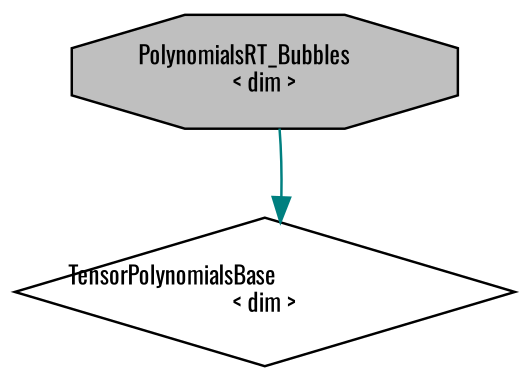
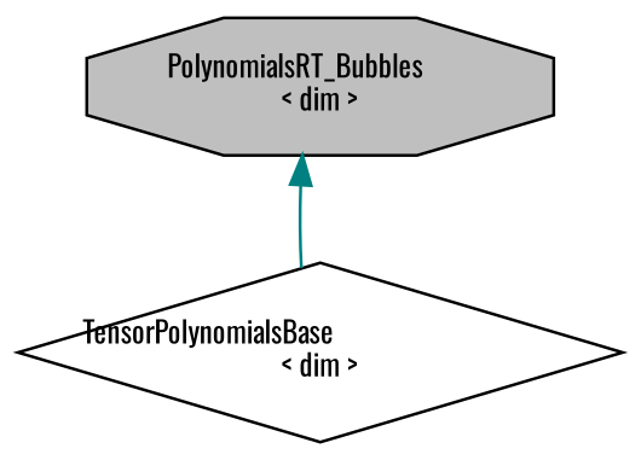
  digraph {
    fontname=Oswald
    node [color=black fontname=Oswald fontsize=10 style=filled]
    n1 [fillcolor=grey75 fontcolor=black height=0.2 label="PolynomialsRT_Bubbles\l\< dim \>" shape=octagon width=0.4]
    n2 [fillcolor=white height=0.2 label="TensorPolynomialsBase\l\< dim \>" shape=diamond width=0.4]
-   n2 -> n1 [color=teal dir=back fontname=Oswald fontsize=10 labelfontname=Helvetica labelfontsize=10 style=solid]
+   n1 -> n2 [color=teal dir=back fontname=Oswald fontsize=10 labelfontname=Helvetica labelfontsize=10 style=solid]
  }
